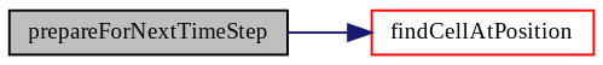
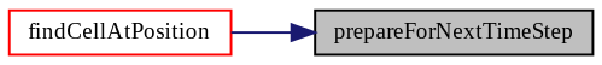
  digraph {
    rankdir=LR
    fontname="Liberation Serif"
    node [fontname="Liberation Serif" fontsize=10 shape=record]
    n1 [color=black fillcolor=grey75 fontcolor=black height=0.2 label=prepareForNextTimeStep style=filled width=0.4]
    n2 [color=red height=0.2 label=findCellAtPosition width=0.4]
-   n1 -> n2 [color=midnightblue fontname="Liberation Serif" fontsize=10 labelfontname=Helvetica labelfontsize=10 style=solid]
+   n2 -> n1 [color=midnightblue fontname="Liberation Serif" fontsize=10 labelfontname=Helvetica labelfontsize=10 style=solid]
  }
